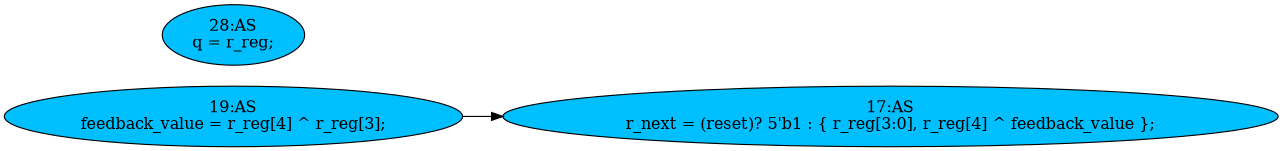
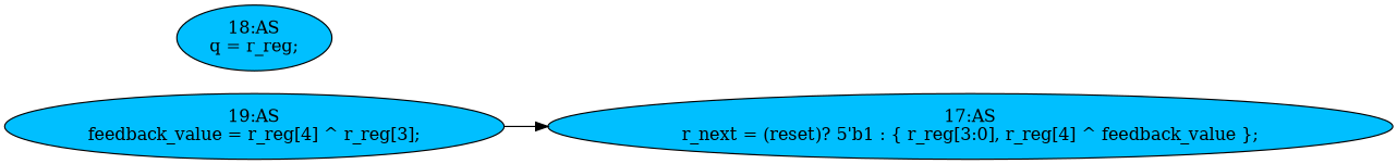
  strict digraph {
    rankdir=LR
    node [fillcolor=deepskyblue statements="[]" style=filled typ=Assign]
    n1 [ast="<pyverilog.vparser.ast.Assign object at 0x7fa2fc126650>" def_var="['feedback_value']" label="19:AS\nfeedback_value = r_reg[4] ^ r_reg[3];" use_var="['r_reg', 'r_reg']"]
    n2 [ast="<pyverilog.vparser.ast.Assign object at 0x7fa2fc123d10>" def_var="['r_next']" label="17:AS\nr_next = (reset)? 5'b1 : { r_reg[3:0], r_reg[4] ^ feedback_value };" use_var="['reset', 'r_reg', 'r_reg', 'feedback_value']"]
-   n3 [ast="<pyverilog.vparser.ast.Assign object at 0x7fa2fc131150>" def_var="['q']" label="28:AS\nq = r_reg;" use_var="['r_reg']"]
+   n3 [ast="<pyverilog.vparser.ast.Assign object at 0x7fa2fc131150>" def_var="['q']" label="18:AS\nq = r_reg;" use_var="['r_reg']"]
    n1 -> n2
  }
